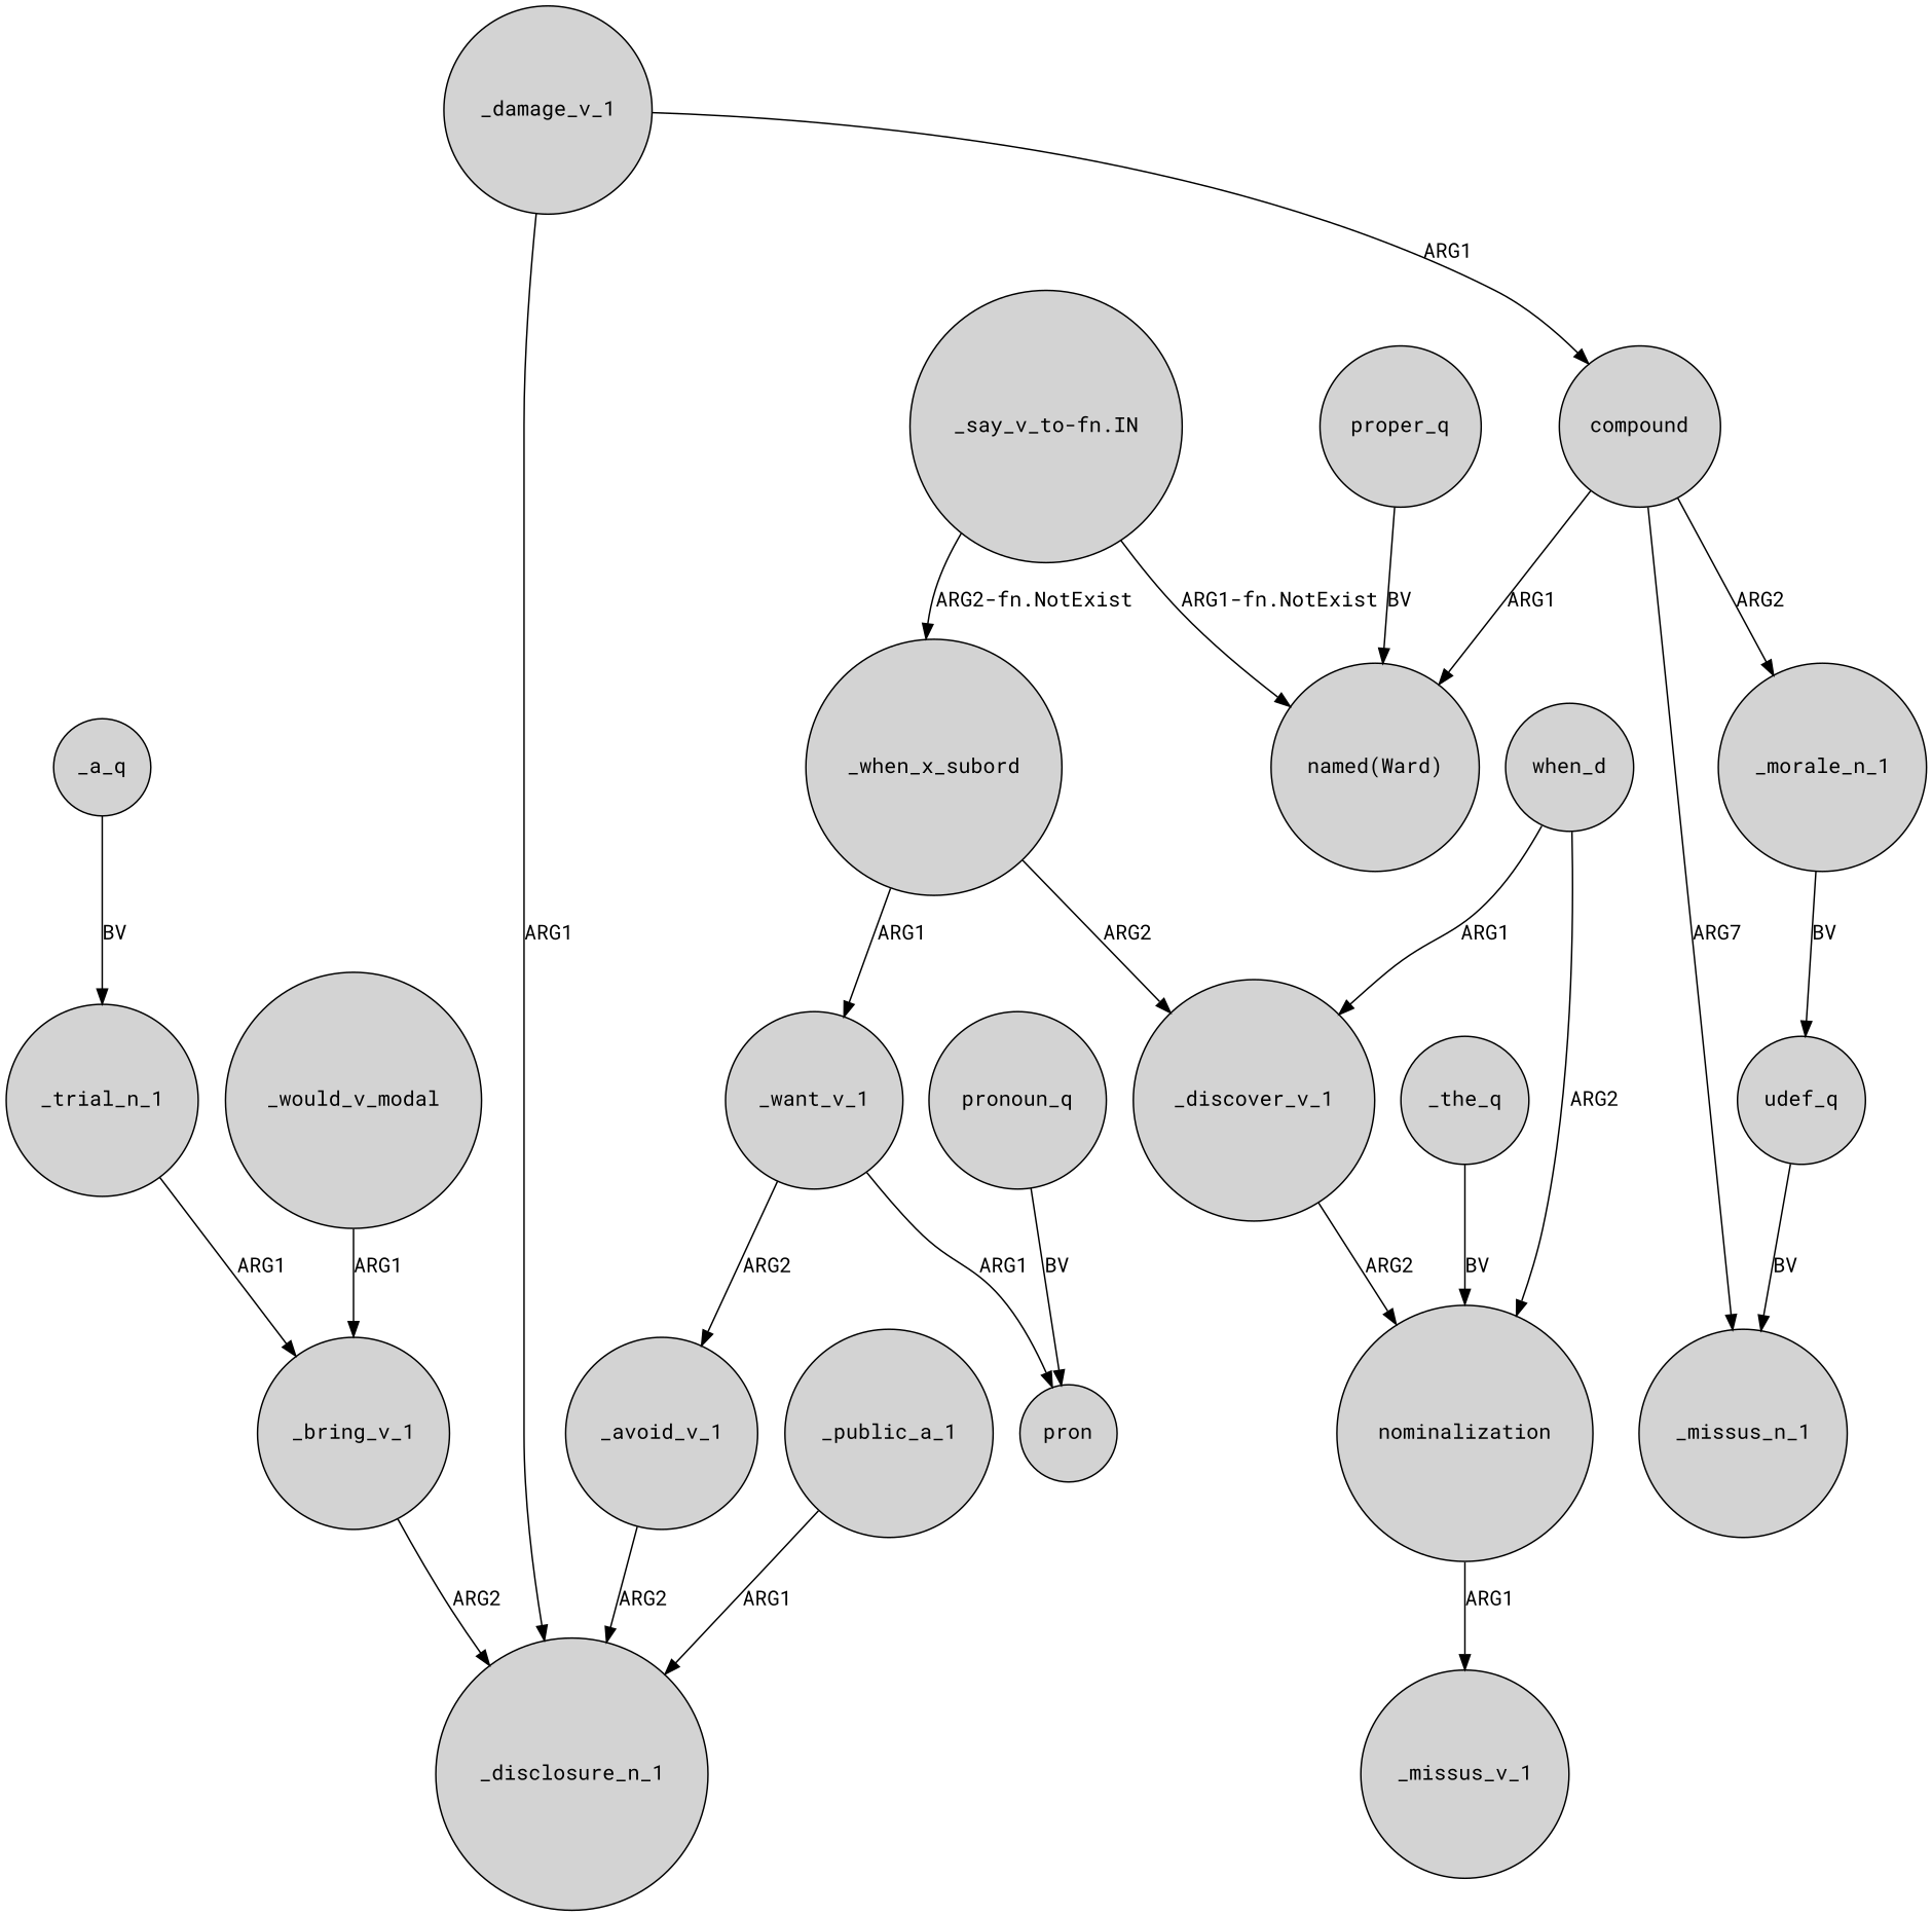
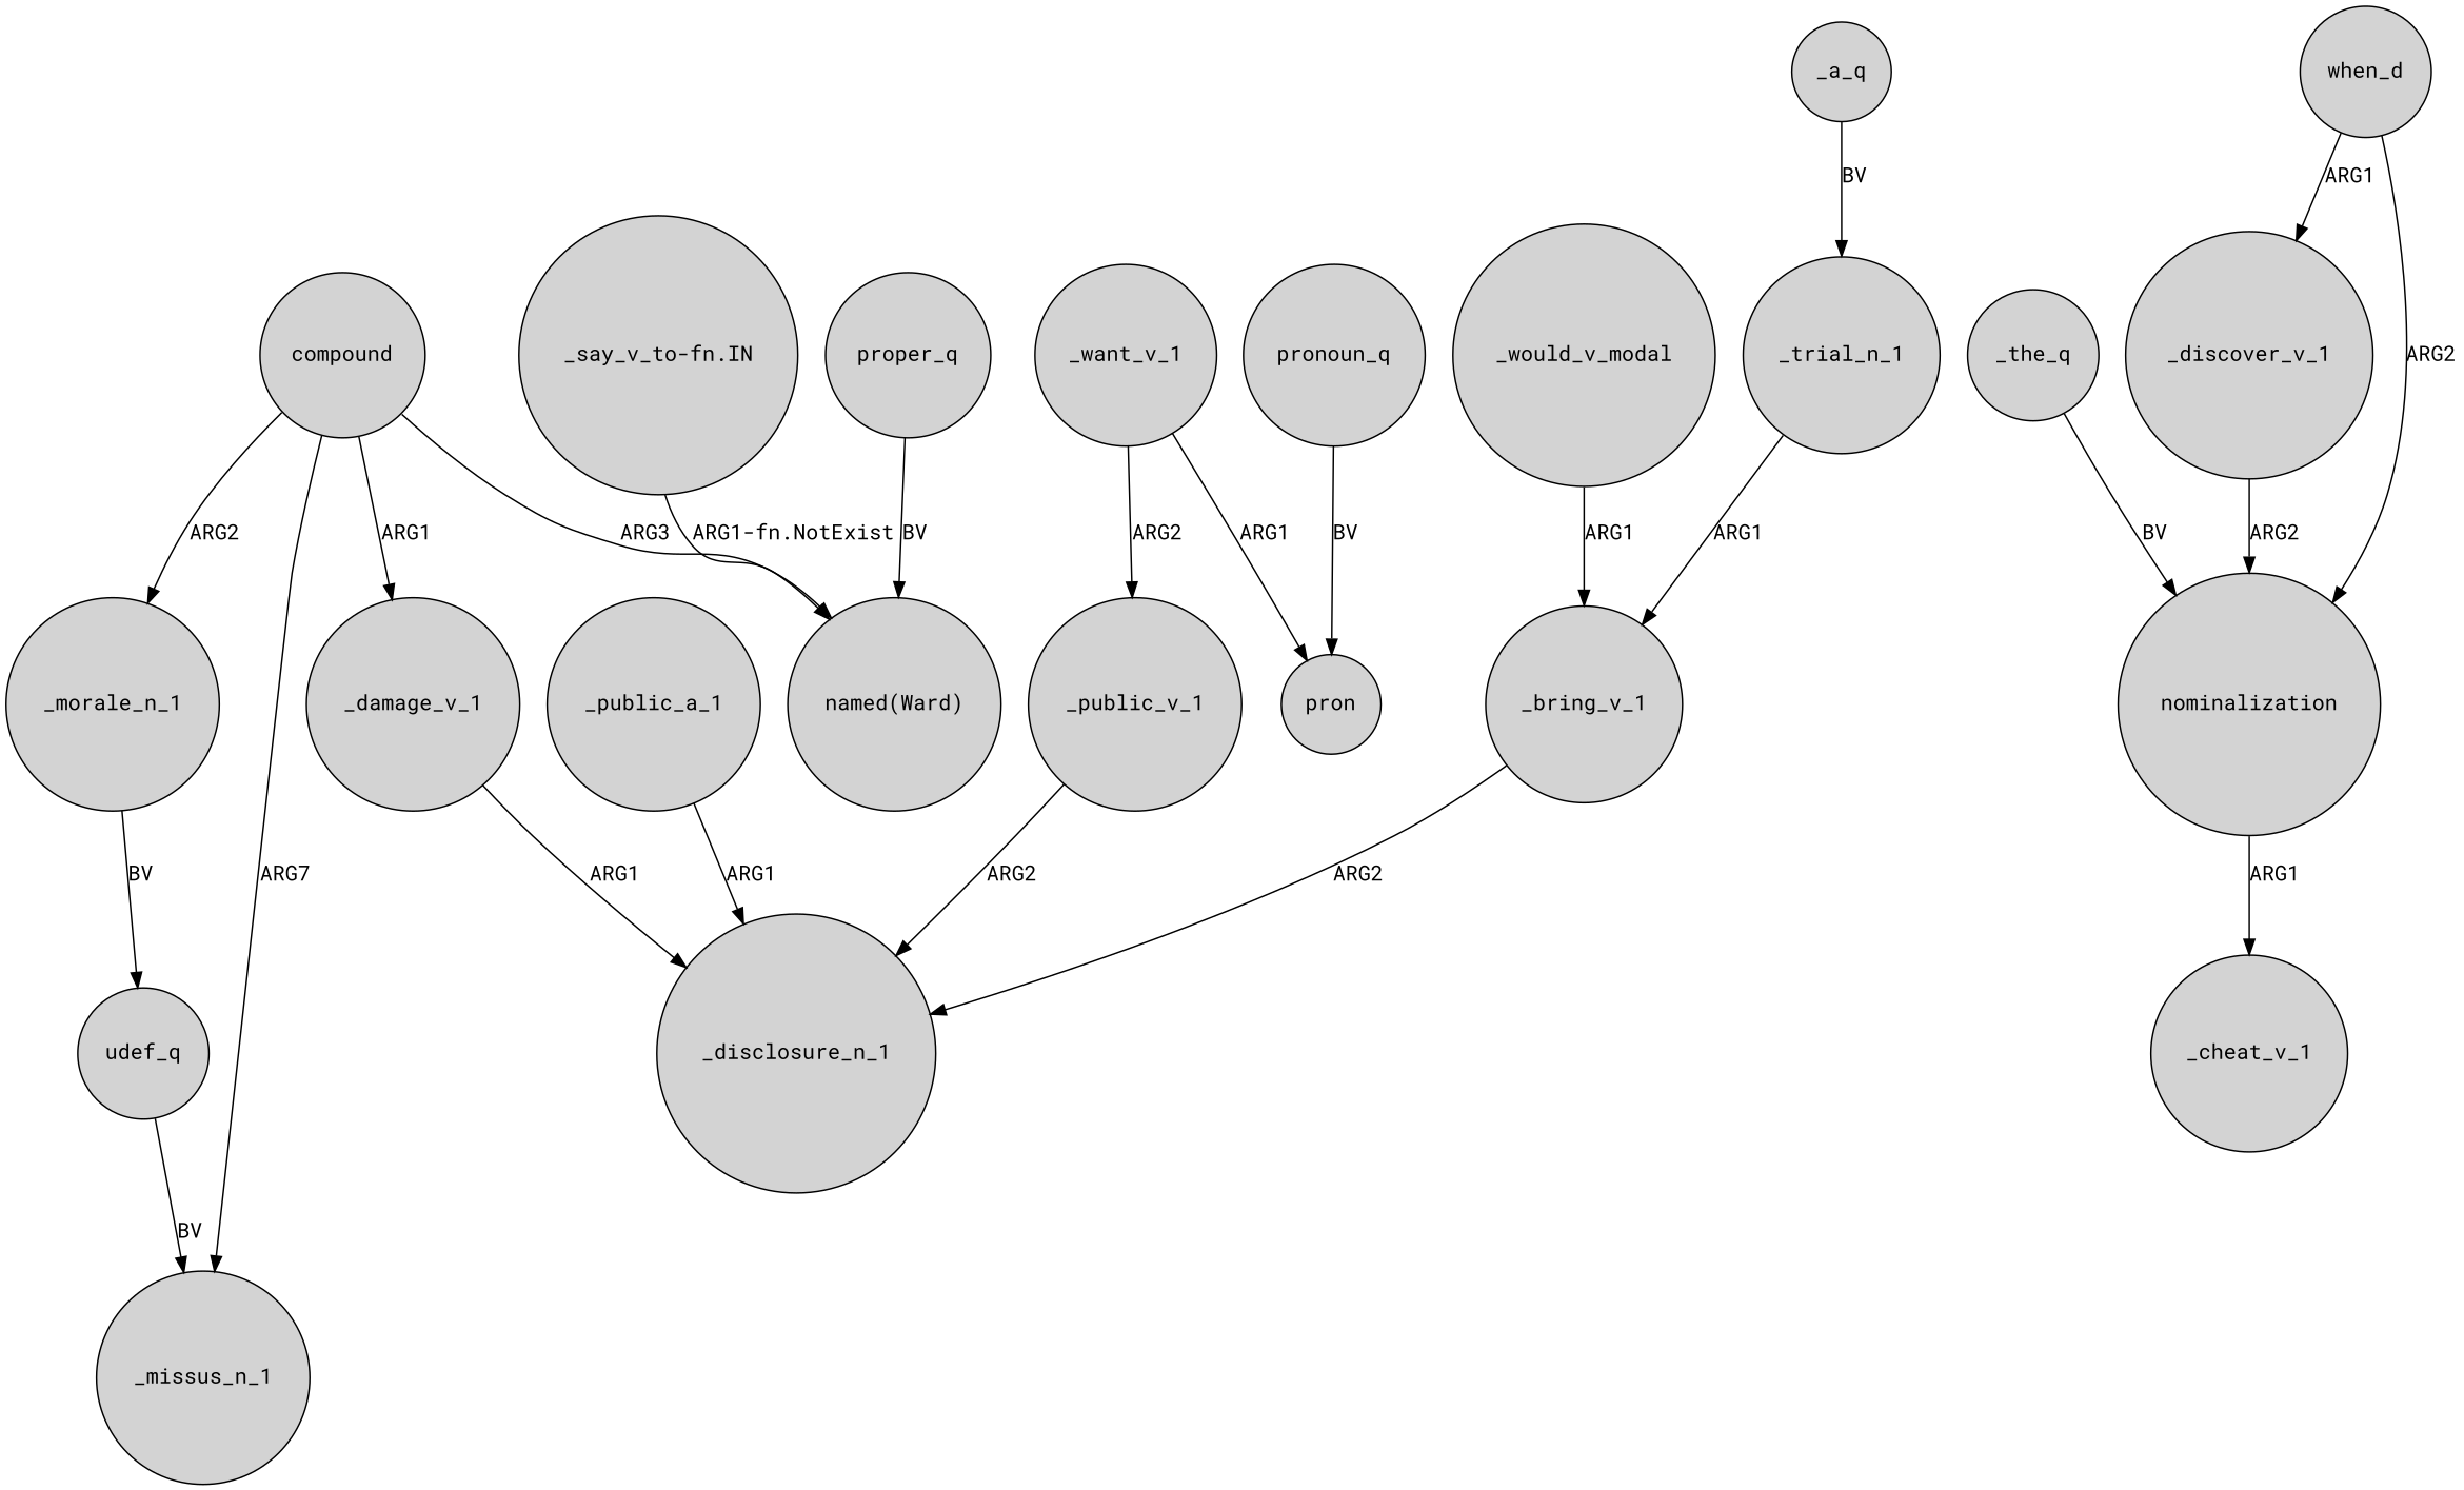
  digraph {
    fontname="Roboto Mono"
    node [fontname="Roboto Mono" shape=circle style=filled]
    edge [fontname="Roboto Mono"]
    _a_q
    _trial_n_1
    _bring_v_1
    compound
    "named(Ward)"
    _morale_n_1
    _missus_n_1
    _damage_v_1
    udef_q
    _disclosure_n_1
-   _when_x_subord
    _want_v_1
    _discover_v_1
-   _avoid_v_1
+   _avoid_v_1 [label=_public_v_1]
    pron
    nominalization
    _the_q
-   _cheat_v_1 [label=_missus_v_1]
+   _cheat_v_1
    n19 [label=when_d]
    pronoun_q
    "_say_v_to-fn.IN"
    proper_q
    _would_v_modal
    _public_a_1
    _a_q -> _trial_n_1 [label=BV]
    _trial_n_1 -> _bring_v_1 [label=ARG1]
    _bring_v_1 -> _disclosure_n_1 [label=ARG2]
-   compound -> "named(Ward)" [label=ARG1]
+   compound -> "named(Ward)" [label=ARG3]
    compound -> _morale_n_1 [label=ARG2]
    compound -> _missus_n_1 [label=ARG7]
-   _damage_v_1 -> compound [label=ARG1]
+   compound -> _damage_v_1 [label=ARG1]
    _morale_n_1 -> udef_q [label=BV]
    _damage_v_1 -> _disclosure_n_1 [label=ARG1]
    udef_q -> _missus_n_1 [label=BV]
-   _when_x_subord -> _want_v_1 [label=ARG1]
-   _when_x_subord -> _discover_v_1 [label=ARG2]
    _want_v_1 -> _avoid_v_1 [label=ARG2]
    _want_v_1 -> pron [label=ARG1]
    _discover_v_1 -> nominalization [label=ARG2]
    _avoid_v_1 -> _disclosure_n_1 [label=ARG2]
    nominalization -> _cheat_v_1 [label=ARG1]
    _the_q -> nominalization [label=BV]
    n19 -> _discover_v_1 [label=ARG1]
    n19 -> nominalization [label=ARG2]
    pronoun_q -> pron [label=BV]
    "_say_v_to-fn.IN" -> "named(Ward)" [label="ARG1-fn.NotExist"]
-   "_say_v_to-fn.IN" -> _when_x_subord [label="ARG2-fn.NotExist"]
    proper_q -> "named(Ward)" [label=BV]
    _would_v_modal -> _bring_v_1 [label=ARG1]
    _public_a_1 -> _disclosure_n_1 [label=ARG1]
  }
